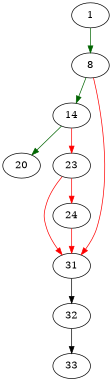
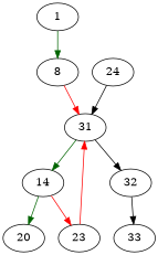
  strict digraph {
    edge [color=red cond=true]
    1 [entry=true]
    8
    14
    31
    20
    23
    n7 [label=24]
    32
    33
    1 -> 8 [color=darkgreen]
-   8 -> 14 [color=darkgreen]
+   31 -> 14 [color=darkgreen]
    8 -> 31 [cond=false]
    14 -> 20 [color=darkgreen]
    14 -> 23 [cond=false]
    31 -> 32 [color="" cond=""]
    23 -> 31
-   23 -> n7 [cond=false]
-   n7 -> 31 [cond=""]
+   n7 -> 31 [color="" cond=""]
    32 -> 33 [color="" cond=""]
  }
